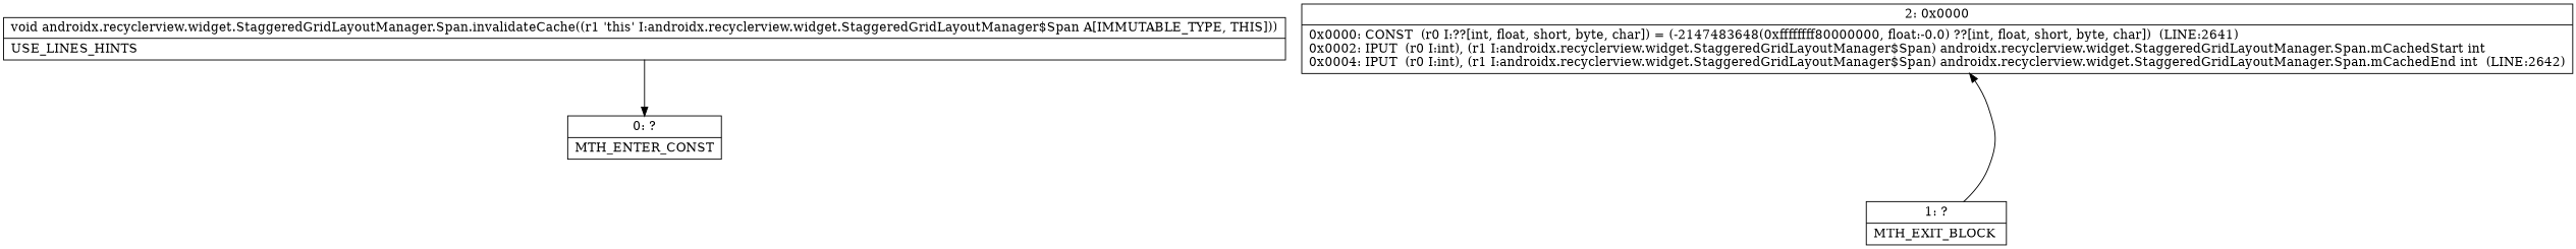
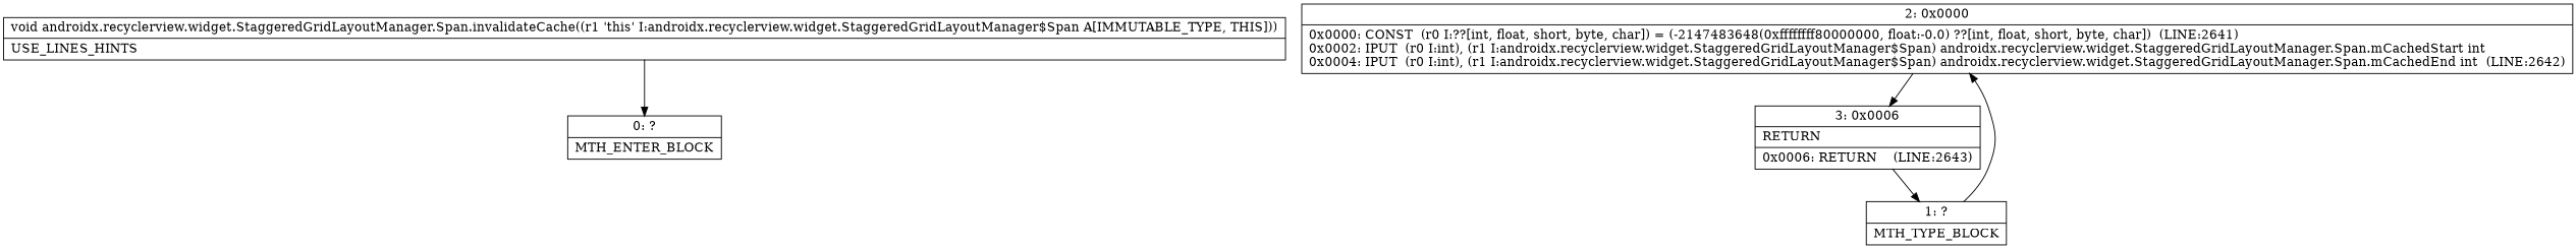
  digraph {
    node [shape=record]
-   n1 [label="{0\:\ ?|MTH_ENTER_CONST\l}"]
+   n1 [label="{0\:\ ?|MTH_ENTER_BLOCK\l}"]
    n2 [label="{2\:\ 0x0000|0x0000: CONST  (r0 I:??[int, float, short, byte, char]) = (\-2147483648(0xffffffff80000000, float:\-0.0) ??[int, float, short, byte, char])  (LINE:2641)\l0x0002: IPUT  (r0 I:int), (r1 I:androidx.recyclerview.widget.StaggeredGridLayoutManager$Span) androidx.recyclerview.widget.StaggeredGridLayoutManager.Span.mCachedStart int \l0x0004: IPUT  (r0 I:int), (r1 I:androidx.recyclerview.widget.StaggeredGridLayoutManager$Span) androidx.recyclerview.widget.StaggeredGridLayoutManager.Span.mCachedEnd int  (LINE:2642)\l}"]
-   n4 [label="{1\:\ ?|MTH_EXIT_BLOCK\l}"]
+   n3 [label="{3\:\ 0x0006|RETURN\l|0x0006: RETURN    (LINE:2643)\l}"]
+   n4 [label="{1\:\ ?|MTH_TYPE_BLOCK\l}"]
    n5 [label="{void androidx.recyclerview.widget.StaggeredGridLayoutManager.Span.invalidateCache((r1 'this' I:androidx.recyclerview.widget.StaggeredGridLayoutManager$Span A[IMMUTABLE_TYPE, THIS]))  | USE_LINES_HINTS\l}"]
+   n2 -> n3
+   n3 -> n4
    n4 -> n2
    n5 -> n1
  }
